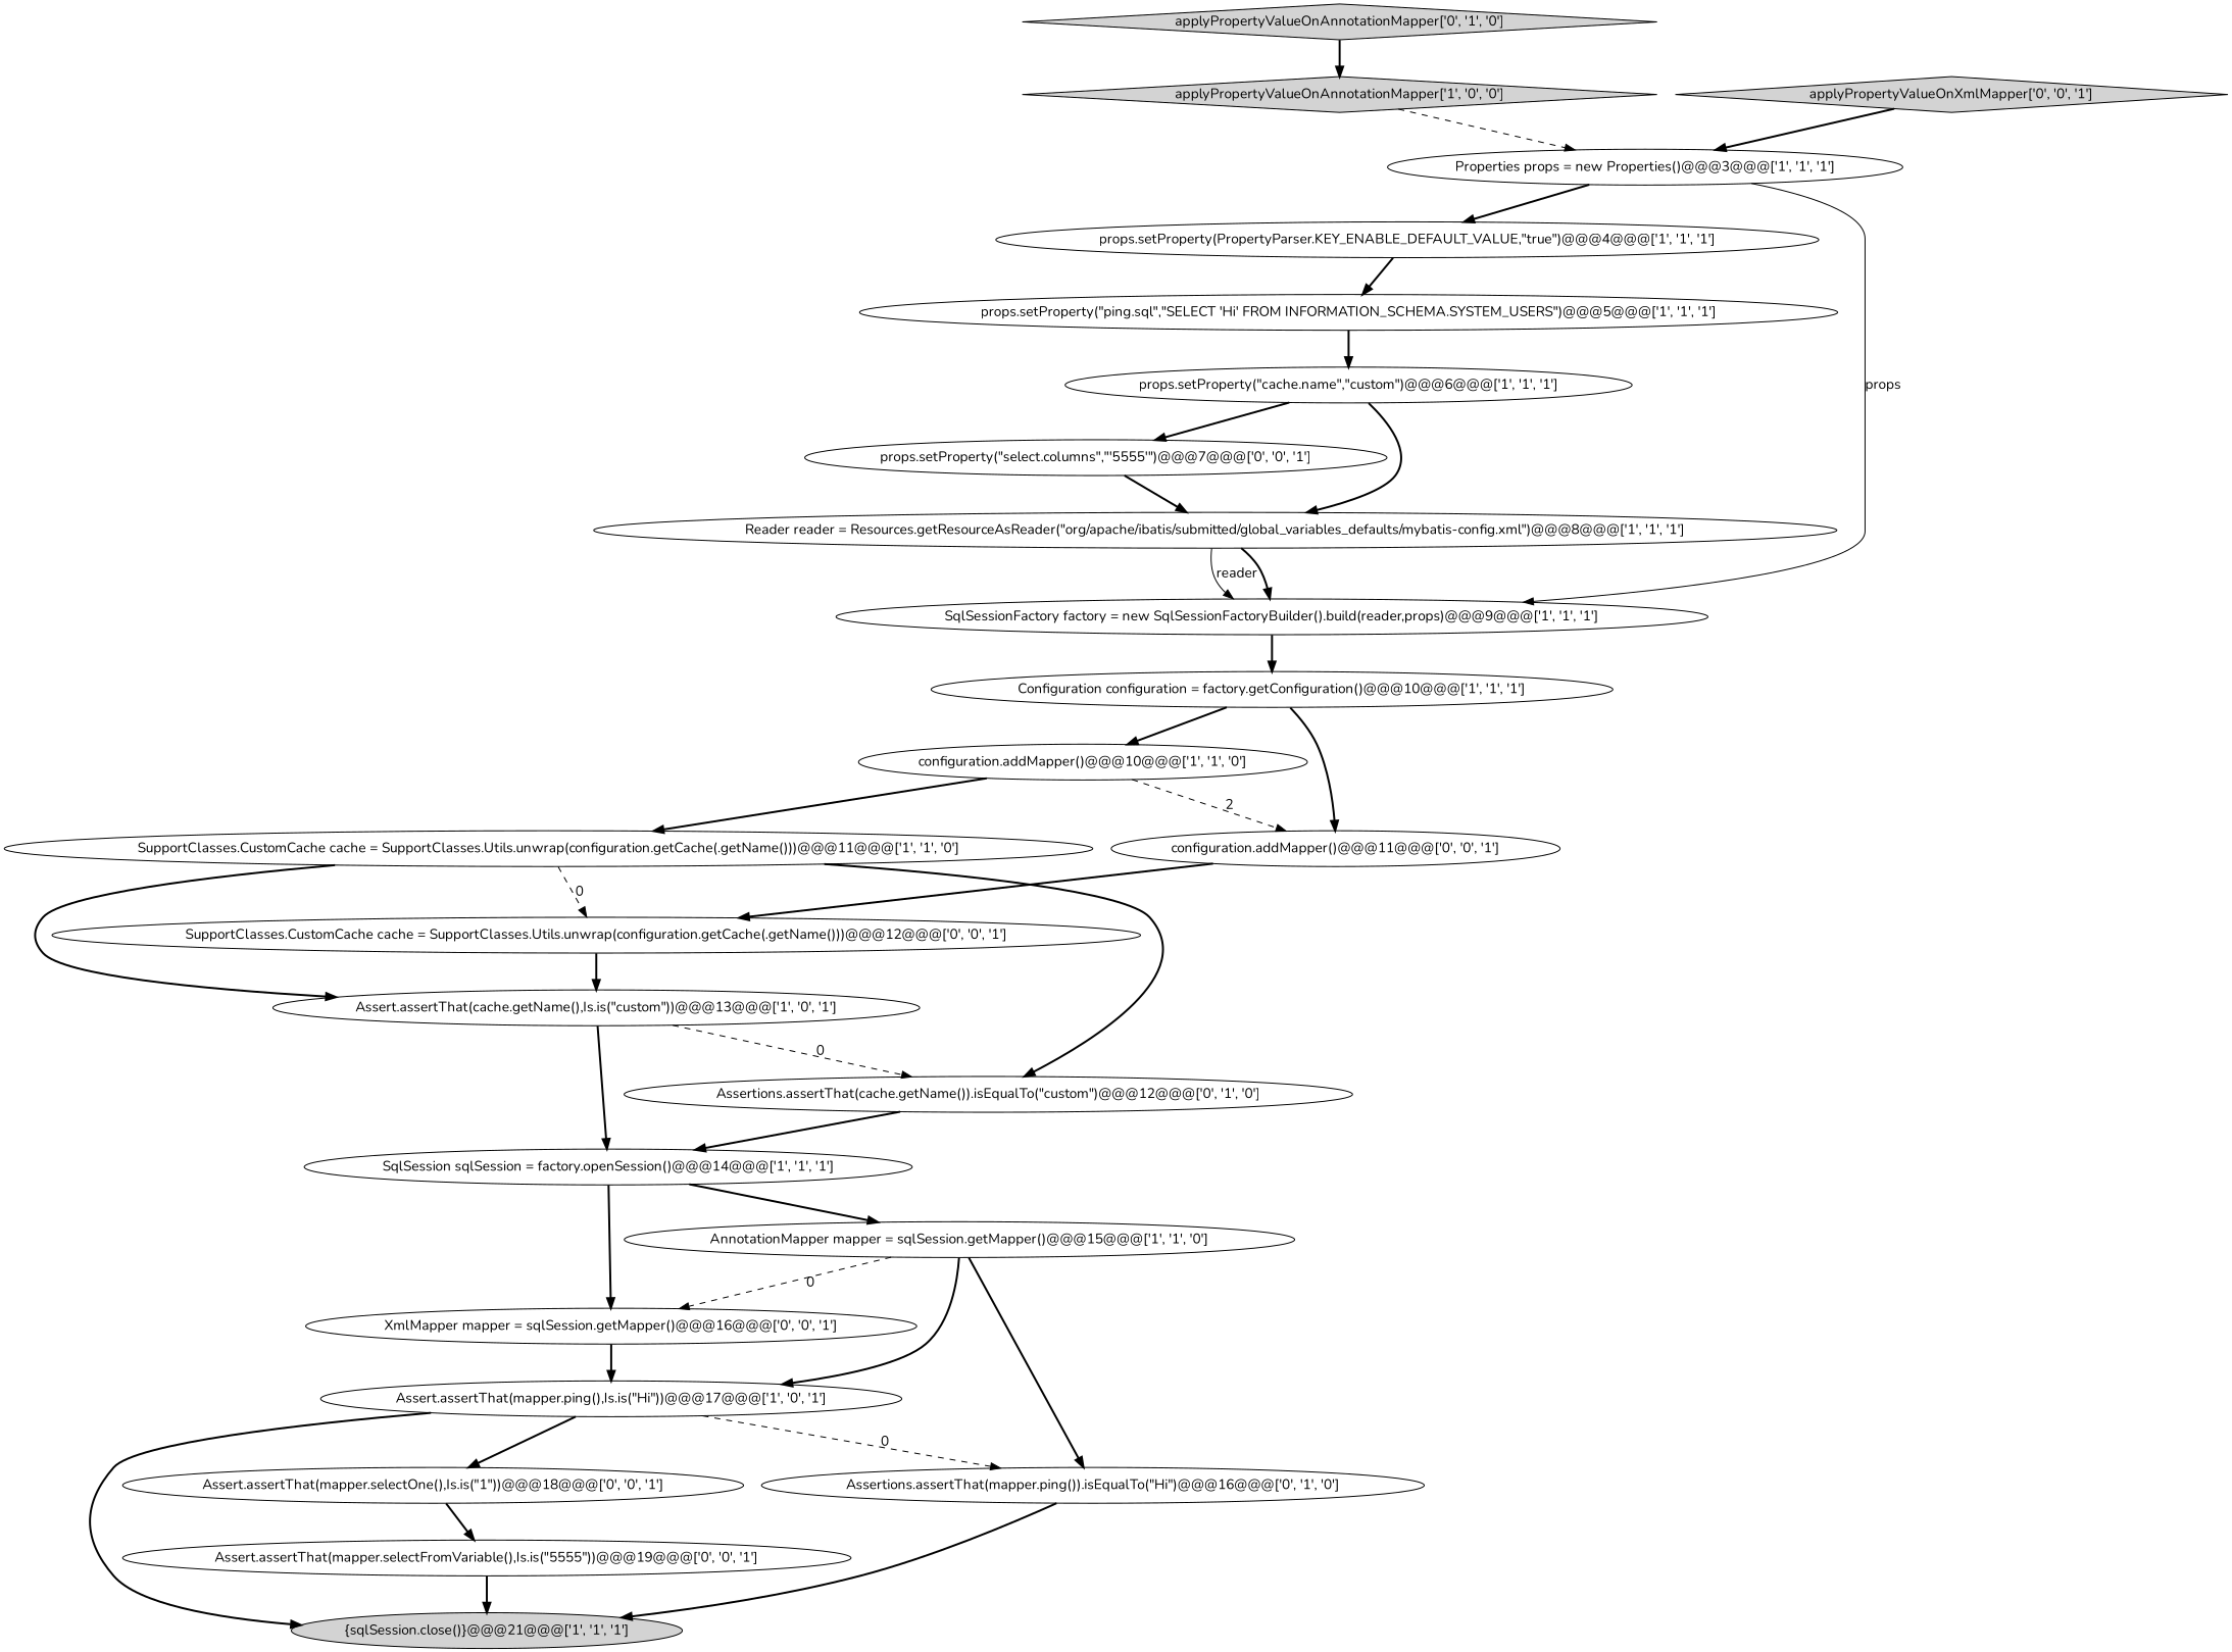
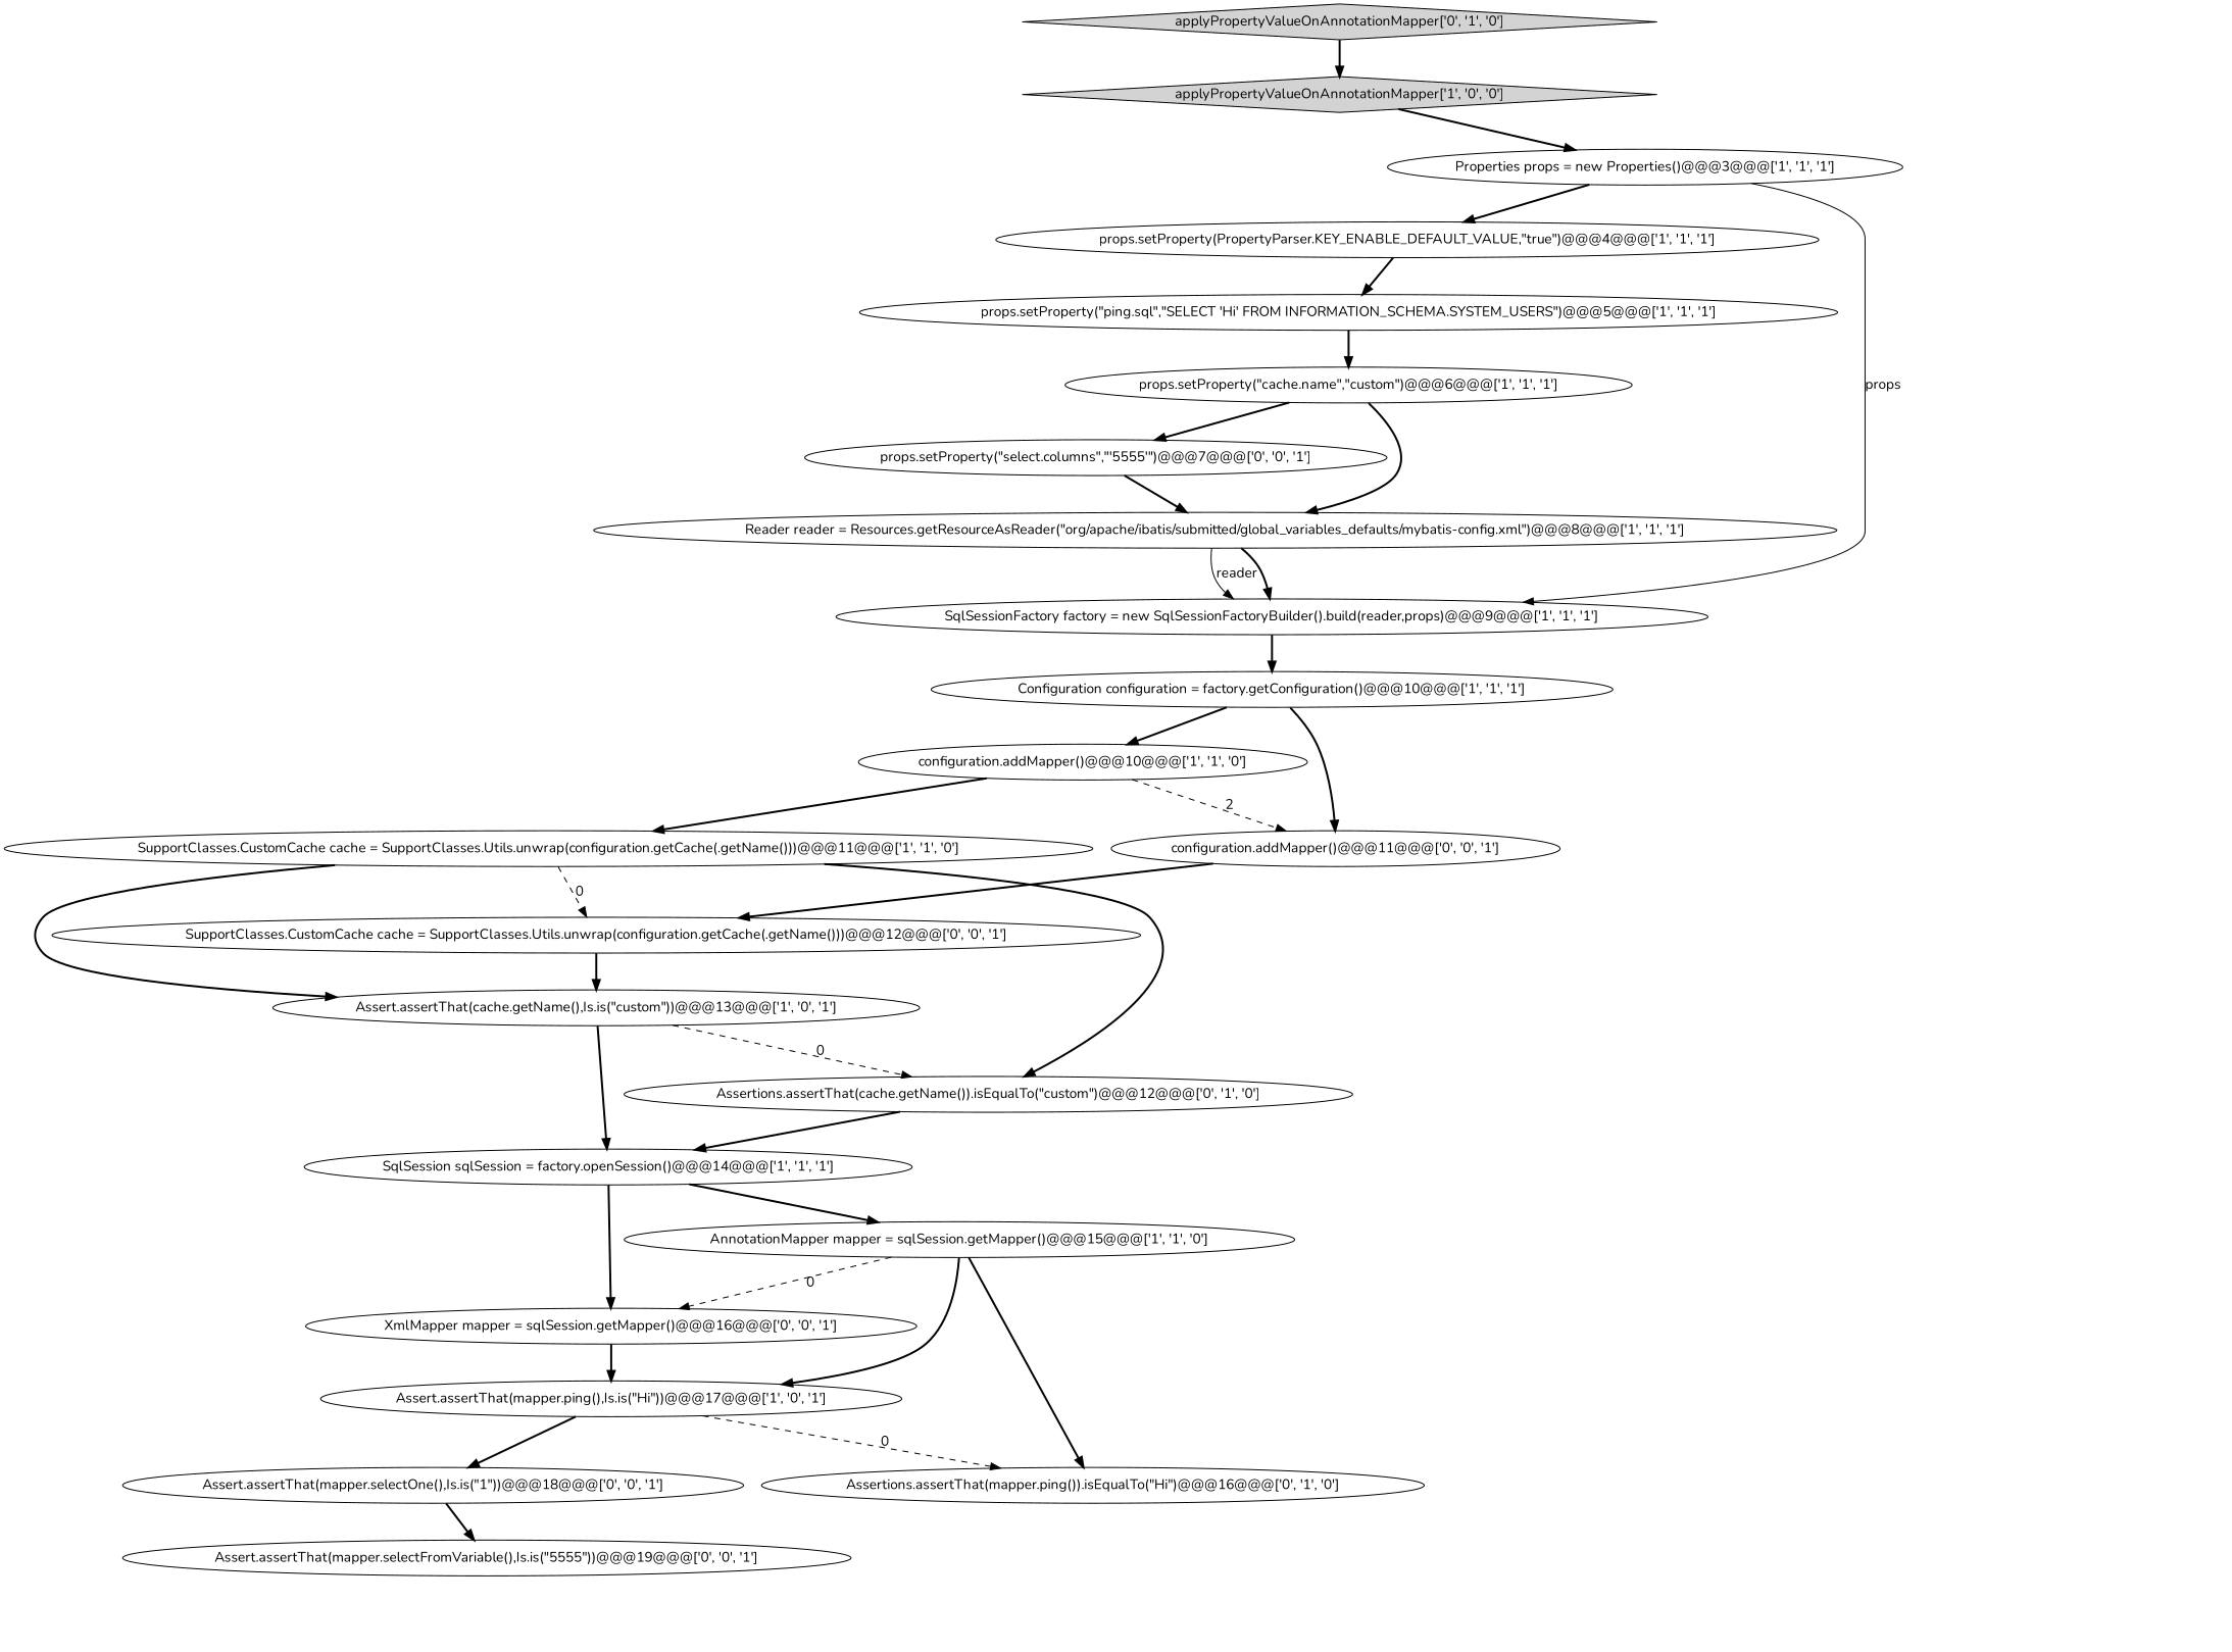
  digraph {
    fontname=Nunito
    node [fillcolor=white fontname=Nunito shape=ellipse style=filled]
    edge [fontname=Nunito style=bold]
    n1 [label="props.setProperty(\"ping.sql\",\"SELECT 'Hi' FROM INFORMATION_SCHEMA.SYSTEM_USERS\")@@@5@@@['1', '1', '1']"]
    n2 [label="props.setProperty(\"cache.name\",\"custom\")@@@6@@@['1', '1', '1']"]
    n3 [label="props.setProperty(\"select.columns\",\"'5555'\")@@@7@@@['0', '0', '1']"]
    n4 [label="Reader reader = Resources.getResourceAsReader(\"org/apache/ibatis/submitted/global_variables_defaults/mybatis-config.xml\")@@@8@@@['1', '1', '1']"]
-   n5 [fillcolor=lightgray label="{sqlSession.close()}@@@21@@@['1', '1', '1']"]
    n6 [label="configuration.addMapper()@@@10@@@['1', '1', '0']"]
    n7 [label="SupportClasses.CustomCache cache = SupportClasses.Utils.unwrap(configuration.getCache(.getName()))@@@11@@@['1', '1', '0']"]
    n8 [label="configuration.addMapper()@@@11@@@['0', '0', '1']"]
    n9 [label="SupportClasses.CustomCache cache = SupportClasses.Utils.unwrap(configuration.getCache(.getName()))@@@12@@@['0', '0', '1']"]
    n10 [label="Assert.assertThat(cache.getName(),Is.is(\"custom\"))@@@13@@@['1', '0', '1']"]
    n11 [label="Assertions.assertThat(cache.getName()).isEqualTo(\"custom\")@@@12@@@['0', '1', '0']"]
    n12 [label="props.setProperty(PropertyParser.KEY_ENABLE_DEFAULT_VALUE,\"true\")@@@4@@@['1', '1', '1']"]
    n13 [label="Assert.assertThat(mapper.ping(),Is.is(\"Hi\"))@@@17@@@['1', '0', '1']"]
    n14 [label="Assert.assertThat(mapper.selectOne(),Is.is(\"1\"))@@@18@@@['0', '0', '1']"]
    n15 [label="Assertions.assertThat(mapper.ping()).isEqualTo(\"Hi\")@@@16@@@['0', '1', '0']"]
    n16 [label="Assert.assertThat(mapper.selectFromVariable(),Is.is(\"5555\"))@@@19@@@['0', '0', '1']"]
    n17 [label="SqlSession sqlSession = factory.openSession()@@@14@@@['1', '1', '1']"]
    n18 [fillcolor=lightgray label="applyPropertyValueOnAnnotationMapper['1', '0', '0']" shape=diamond]
    n19 [label="Properties props = new Properties()@@@3@@@['1', '1', '1']"]
    n20 [label="SqlSessionFactory factory = new SqlSessionFactoryBuilder().build(reader,props)@@@9@@@['1', '1', '1']"]
-   n21 [fillcolor=lightgray label="applyPropertyValueOnXmlMapper['0', '0', '1']" shape=diamond]
    n22 [label="Configuration configuration = factory.getConfiguration()@@@10@@@['1', '1', '1']"]
    n23 [label="AnnotationMapper mapper = sqlSession.getMapper()@@@15@@@['1', '1', '0']"]
    n24 [label="XmlMapper mapper = sqlSession.getMapper()@@@16@@@['0', '0', '1']"]
    n25 [fillcolor=lightgray label="applyPropertyValueOnAnnotationMapper['0', '1', '0']" shape=diamond]
    n1 -> n2
    n2 -> n3
    n2 -> n4
    n3 -> n4
    n4 -> n20 [label=reader style=solid]
    n4 -> n20
    n6 -> n7
    n6 -> n8 [label=2 style=dashed]
    n7 -> n9 [label=0 style=dashed]
    n7 -> n10
    n7 -> n11
    n8 -> n9
    n9 -> n10
    n10 -> n11 [label=0 style=dashed]
    n10 -> n17
    n11 -> n17
    n12 -> n1
-   n13 -> n5
    n13 -> n14
    n13 -> n15 [label=0 style=dashed]
    n14 -> n16
-   n15 -> n5
-   n16 -> n5
    n17 -> n23
    n17 -> n24
-   n18 -> n19 [style=dashed]
+   n18 -> n19
    n19 -> n12
    n19 -> n20 [label=props style=solid]
    n20 -> n22
-   n21 -> n19
    n22 -> n6
    n22 -> n8
    n23 -> n13
    n23 -> n15
    n23 -> n24 [label=0 style=dashed]
    n24 -> n13
    n25 -> n18
  }
